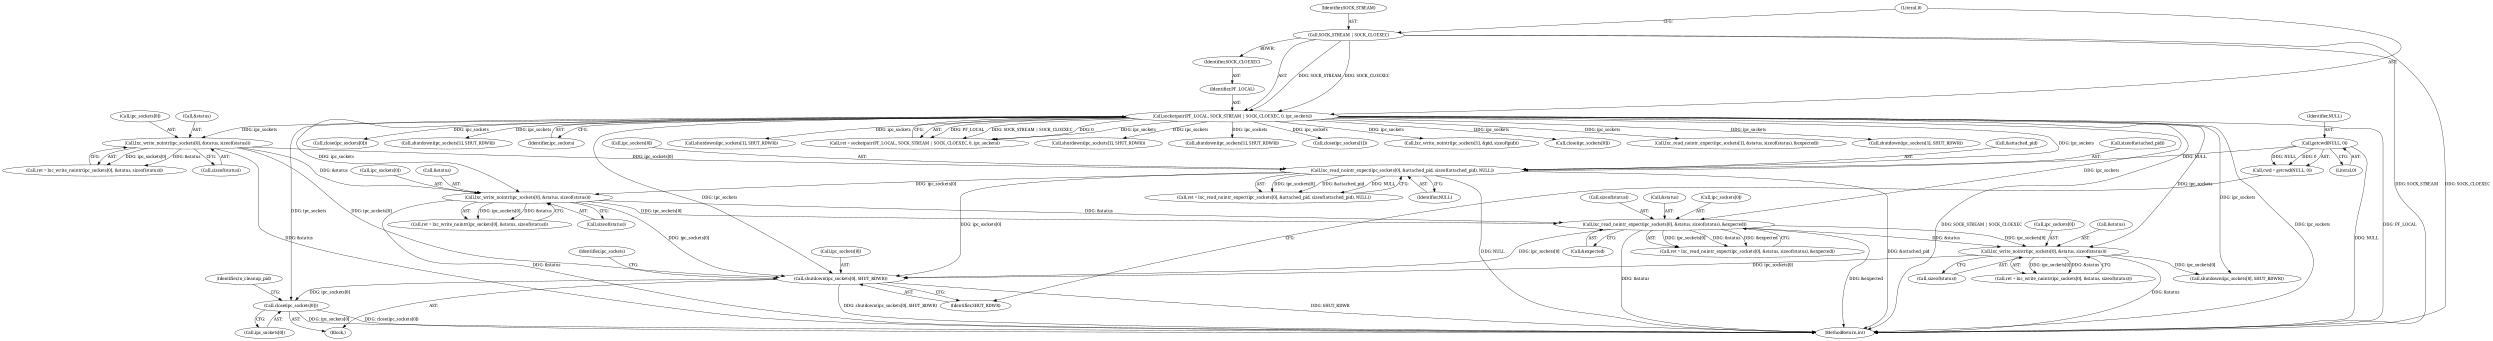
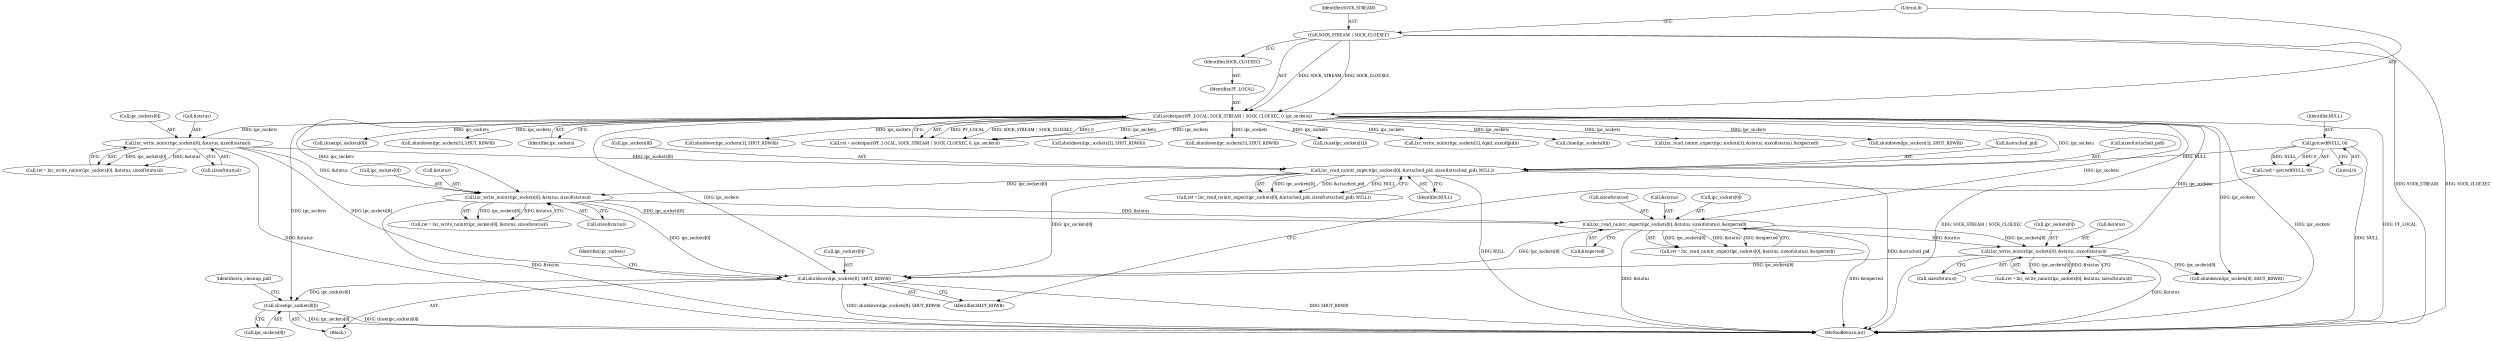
  digraph {
    fontname="Noto Serif"
    node [fontname="Noto Serif"]
    edge [fontname="Noto Serif"]
    n1 [label="(Call,shutdown(ipc_sockets[0], SHUT_RDWR))"]
    n2 [label="(Call,close(ipc_sockets[0]))"]
    n3 [label="(MethodReturn,int)"]
    n4 [label="(Identifier,SHUT_RDWR)"]
    n5 [label="(Block,)"]
    n6 [label="(Call,ipc_sockets[0])"]
    n7 [label="(Call,lxc_write_nointr(ipc_sockets[0], &status, sizeof(status)))"]
    n8 [label="(Call,lxc_read_nointr_expect(ipc_sockets[0], &status, sizeof(status), &expected))"]
    n9 [label="(Call,ret = lxc_write_nointr(ipc_sockets[0], &status, sizeof(status)))"]
    n10 [label="(Call,sizeof(status))"]
    n11 [label="(Call,lxc_write_nointr(ipc_sockets[0], &status, sizeof(status)))"]
    n12 [label="(Call,ret = lxc_read_nointr_expect(ipc_sockets[0], &status, sizeof(status), &expected))"]
    n13 [label="(Call,&expected)"]
    n14 [label="(Call,socketpair(PF_LOCAL, SOCK_STREAM | SOCK_CLOEXEC, 0, ipc_sockets))"]
    n15 [label="(Call,lxc_read_nointr_expect(ipc_sockets[0], &attached_pid, sizeof(attached_pid), NULL))"]
    n16 [label="(Call,lxc_write_nointr(ipc_sockets[0], &status, sizeof(status)))"]
    n17 [label="(Call,close(ipc_sockets[0]))"]
    n18 [label="(Call,shutdown(ipc_sockets[1], SHUT_RDWR))"]
    n19 [label="(Identifier,ipc_sockets)"]
    n20 [label="(Call,shutdown(ipc_sockets[1], SHUT_RDWR))"]
    n21 [label="(Call,ret = socketpair(PF_LOCAL, SOCK_STREAM | SOCK_CLOEXEC, 0, ipc_sockets))"]
    n22 [label="(Call,shutdown(ipc_sockets[1], SHUT_RDWR))"]
    n23 [label="(Call,shutdown(ipc_sockets[1], SHUT_RDWR))"]
    n24 [label="(Call,close(ipc_sockets[1]))"]
    n25 [label="(Call,lxc_write_nointr(ipc_sockets[1], &pid, sizeof(pid)))"]
    n26 [label="(Call,close(ipc_sockets[0]))"]
    n27 [label="(Call,lxc_read_nointr_expect(ipc_sockets[1], &status, sizeof(status), &expected))"]
    n28 [label="(Call,shutdown(ipc_sockets[1], SHUT_RDWR))"]
    n29 [label="(Call,shutdown(ipc_sockets[0], SHUT_RDWR))"]
    n30 [label="(Identifier,NULL)"]
    n31 [label="(Call,ret = lxc_read_nointr_expect(ipc_sockets[0], &attached_pid, sizeof(attached_pid), NULL))"]
    n32 [label="(Call,sizeof(status))"]
    n33 [label="(Call,ret = lxc_write_nointr(ipc_sockets[0], &status, sizeof(status)))"]
    n34 [label="(Call,ret = lxc_write_nointr(ipc_sockets[0], &status, sizeof(status)))"]
    n35 [label="(Call,sizeof(status))"]
    n36 [label="(Call,SOCK_STREAM | SOCK_CLOEXEC)"]
    n37 [label="(Identifier,SOCK_CLOEXEC)"]
    n38 [label="(Identifier,PF_LOCAL)"]
    n39 [label="(Call,getcwd(NULL, 0))"]
    n40 [label="(Literal,0)"]
    n41 [label="(Call,cwd = getcwd(NULL, 0))"]
    n42 [label="(Call,&attached_pid)"]
    n43 [label="(Call,sizeof(status))"]
    n44 [label="(Identifier,to_cleanup_pid)"]
    n45 [label="(Call,&status)"]
    n46 [label="(Call,&status)"]
    n47 [label="(Call,&status)"]
    n48 [label="(Call,&status)"]
    n49 [label="(Call,ipc_sockets[0])"]
    n50 [label="(Literal,0)"]
    n51 [label="(Call,ipc_sockets[0])"]
    n52 [label="(Identifier,NULL)"]
    n53 [label="(Call,ipc_sockets[0])"]
    n54 [label="(Call,ipc_sockets[0])"]
    n55 [label="(Identifier,ipc_sockets)"]
    n56 [label="(Call,ipc_sockets[0])"]
    n57 [label="(Call,ipc_sockets[0])"]
    n58 [label="(Identifier,SOCK_STREAM)"]
    n59 [label="(Call,sizeof(attached_pid))"]
    n1 -> n2 [label="DDG: ipc_sockets[0]"]
    n1 -> n3 [label="DDG: shutdown(ipc_sockets[0], SHUT_RDWR)"]
    n1 -> n3 [label="DDG: SHUT_RDWR"]
    n1 -> n4 [label="CFG: "]
    n1 -> n5 [label="AST: "]
    n2 -> n3 [label="DDG: close(ipc_sockets[0])"]
    n2 -> n3 [label="DDG: ipc_sockets[0]"]
    n2 -> n5 [label="AST: "]
    n2 -> n6 [label="CFG: "]
    n4 -> n1 [label="AST: "]
    n6 -> n2 [label="AST: "]
    n7 -> n1 [label="DDG: ipc_sockets[0]"]
    n7 -> n3 [label="DDG: &status"]
    n7 -> n8 [label="DDG: ipc_sockets[0]"]
    n7 -> n8 [label="DDG: &status"]
    n7 -> n9 [label="AST: "]
    n7 -> n9 [label="DDG: ipc_sockets[0]"]
    n7 -> n9 [label="DDG: &status"]
    n7 -> n10 [label="CFG: "]
    n8 -> n1 [label="DDG: ipc_sockets[0]"]
    n8 -> n3 [label="DDG: &expected"]
    n8 -> n3 [label="DDG: &status"]
    n8 -> n11 [label="DDG: ipc_sockets[0]"]
    n8 -> n11 [label="DDG: &status"]
    n8 -> n12 [label="AST: "]
    n8 -> n12 [label="DDG: ipc_sockets[0]"]
    n8 -> n12 [label="DDG: &status"]
    n8 -> n12 [label="DDG: &expected"]
    n8 -> n13 [label="CFG: "]
    n9 -> n7 [label="CFG: "]
    n10 -> n7 [label="AST: "]
    n11 -> n1 [label="DDG: ipc_sockets[0]"]
    n11 -> n3 [label="DDG: &status"]
    n11 -> n29 [label="DDG: ipc_sockets[0]"]
    n11 -> n34 [label="AST: "]
    n11 -> n34 [label="DDG: ipc_sockets[0]"]
    n11 -> n34 [label="DDG: &status"]
    n11 -> n35 [label="CFG: "]
    n12 -> n8 [label="CFG: "]
    n13 -> n8 [label="AST: "]
    n14 -> n1 [label="DDG: ipc_sockets"]
    n14 -> n2 [label="DDG: ipc_sockets"]
    n14 -> n3 [label="DDG: SOCK_STREAM | SOCK_CLOEXEC"]
    n14 -> n3 [label="DDG: ipc_sockets"]
    n14 -> n3 [label="DDG: PF_LOCAL"]
    n14 -> n7 [label="DDG: ipc_sockets"]
    n14 -> n8 [label="DDG: ipc_sockets"]
    n14 -> n11 [label="DDG: ipc_sockets"]
    n14 -> n15 [label="DDG: ipc_sockets"]
    n14 -> n16 [label="DDG: ipc_sockets"]
    n14 -> n17 [label="DDG: ipc_sockets"]
    n14 -> n18 [label="DDG: ipc_sockets"]
    n14 -> n19 [label="CFG: "]
    n14 -> n20 [label="DDG: ipc_sockets"]
    n14 -> n21 [label="AST: "]
    n14 -> n21 [label="DDG: PF_LOCAL"]
    n14 -> n21 [label="DDG: SOCK_STREAM | SOCK_CLOEXEC"]
    n14 -> n21 [label="DDG: 0"]
    n14 -> n21 [label="DDG: ipc_sockets"]
    n14 -> n22 [label="DDG: ipc_sockets"]
    n14 -> n23 [label="DDG: ipc_sockets"]
    n14 -> n24 [label="DDG: ipc_sockets"]
    n14 -> n25 [label="DDG: ipc_sockets"]
    n14 -> n26 [label="DDG: ipc_sockets"]
    n14 -> n27 [label="DDG: ipc_sockets"]
    n14 -> n28 [label="DDG: ipc_sockets"]
    n14 -> n29 [label="DDG: ipc_sockets"]
    n15 -> n1 [label="DDG: ipc_sockets[0]"]
    n15 -> n3 [label="DDG: &attached_pid"]
    n15 -> n3 [label="DDG: NULL"]
    n15 -> n7 [label="DDG: ipc_sockets[0]"]
    n15 -> n30 [label="CFG: "]
    n15 -> n31 [label="AST: "]
    n15 -> n31 [label="DDG: ipc_sockets[0]"]
    n15 -> n31 [label="DDG: &attached_pid"]
    n15 -> n31 [label="DDG: NULL"]
    n16 -> n1 [label="DDG: ipc_sockets[0]"]
    n16 -> n3 [label="DDG: &status"]
    n16 -> n7 [label="DDG: &status"]
    n16 -> n15 [label="DDG: ipc_sockets[0]"]
    n16 -> n32 [label="CFG: "]
    n16 -> n33 [label="AST: "]
    n16 -> n33 [label="DDG: ipc_sockets[0]"]
    n16 -> n33 [label="DDG: &status"]
    n19 -> n14 [label="AST: "]
    n21 -> n14 [label="CFG: "]
    n30 -> n15 [label="AST: "]
    n31 -> n15 [label="CFG: "]
    n32 -> n16 [label="AST: "]
    n33 -> n16 [label="CFG: "]
    n34 -> n11 [label="CFG: "]
    n35 -> n11 [label="AST: "]
    n36 -> n3 [label="DDG: SOCK_STREAM"]
    n36 -> n3 [label="DDG: SOCK_CLOEXEC"]
    n36 -> n14 [label="AST: "]
    n36 -> n14 [label="DDG: SOCK_STREAM"]
    n36 -> n14 [label="DDG: SOCK_CLOEXEC"]
-   n36 -> n37 [label="RDWR: "]
+   n36 -> n37 [label="CFG: "]
    n37 -> n38 [label="AST: "]
    n38 -> n14 [label="AST: "]
    n39 -> n3 [label="DDG: NULL"]
    n39 -> n15 [label="DDG: NULL"]
    n39 -> n40 [label="CFG: "]
    n39 -> n41 [label="AST: "]
    n39 -> n41 [label="DDG: NULL"]
    n39 -> n41 [label="DDG: 0"]
    n40 -> n39 [label="AST: "]
    n41 -> n4 [label="CFG: "]
    n42 -> n15 [label="AST: "]
    n43 -> n8 [label="AST: "]
    n44 -> n2 [label="CFG: "]
    n45 -> n11 [label="AST: "]
    n46 -> n16 [label="AST: "]
    n47 -> n8 [label="AST: "]
    n48 -> n7 [label="AST: "]
    n49 -> n1 [label="AST: "]
    n50 -> n14 [label="AST: "]
    n50 -> n36 [label="CFG: "]
    n51 -> n15 [label="AST: "]
    n52 -> n39 [label="AST: "]
    n53 -> n11 [label="AST: "]
    n54 -> n7 [label="AST: "]
    n55 -> n1 [label="CFG: "]
    n56 -> n8 [label="AST: "]
    n57 -> n16 [label="AST: "]
    n58 -> n36 [label="AST: "]
    n59 -> n15 [label="AST: "]
  }
